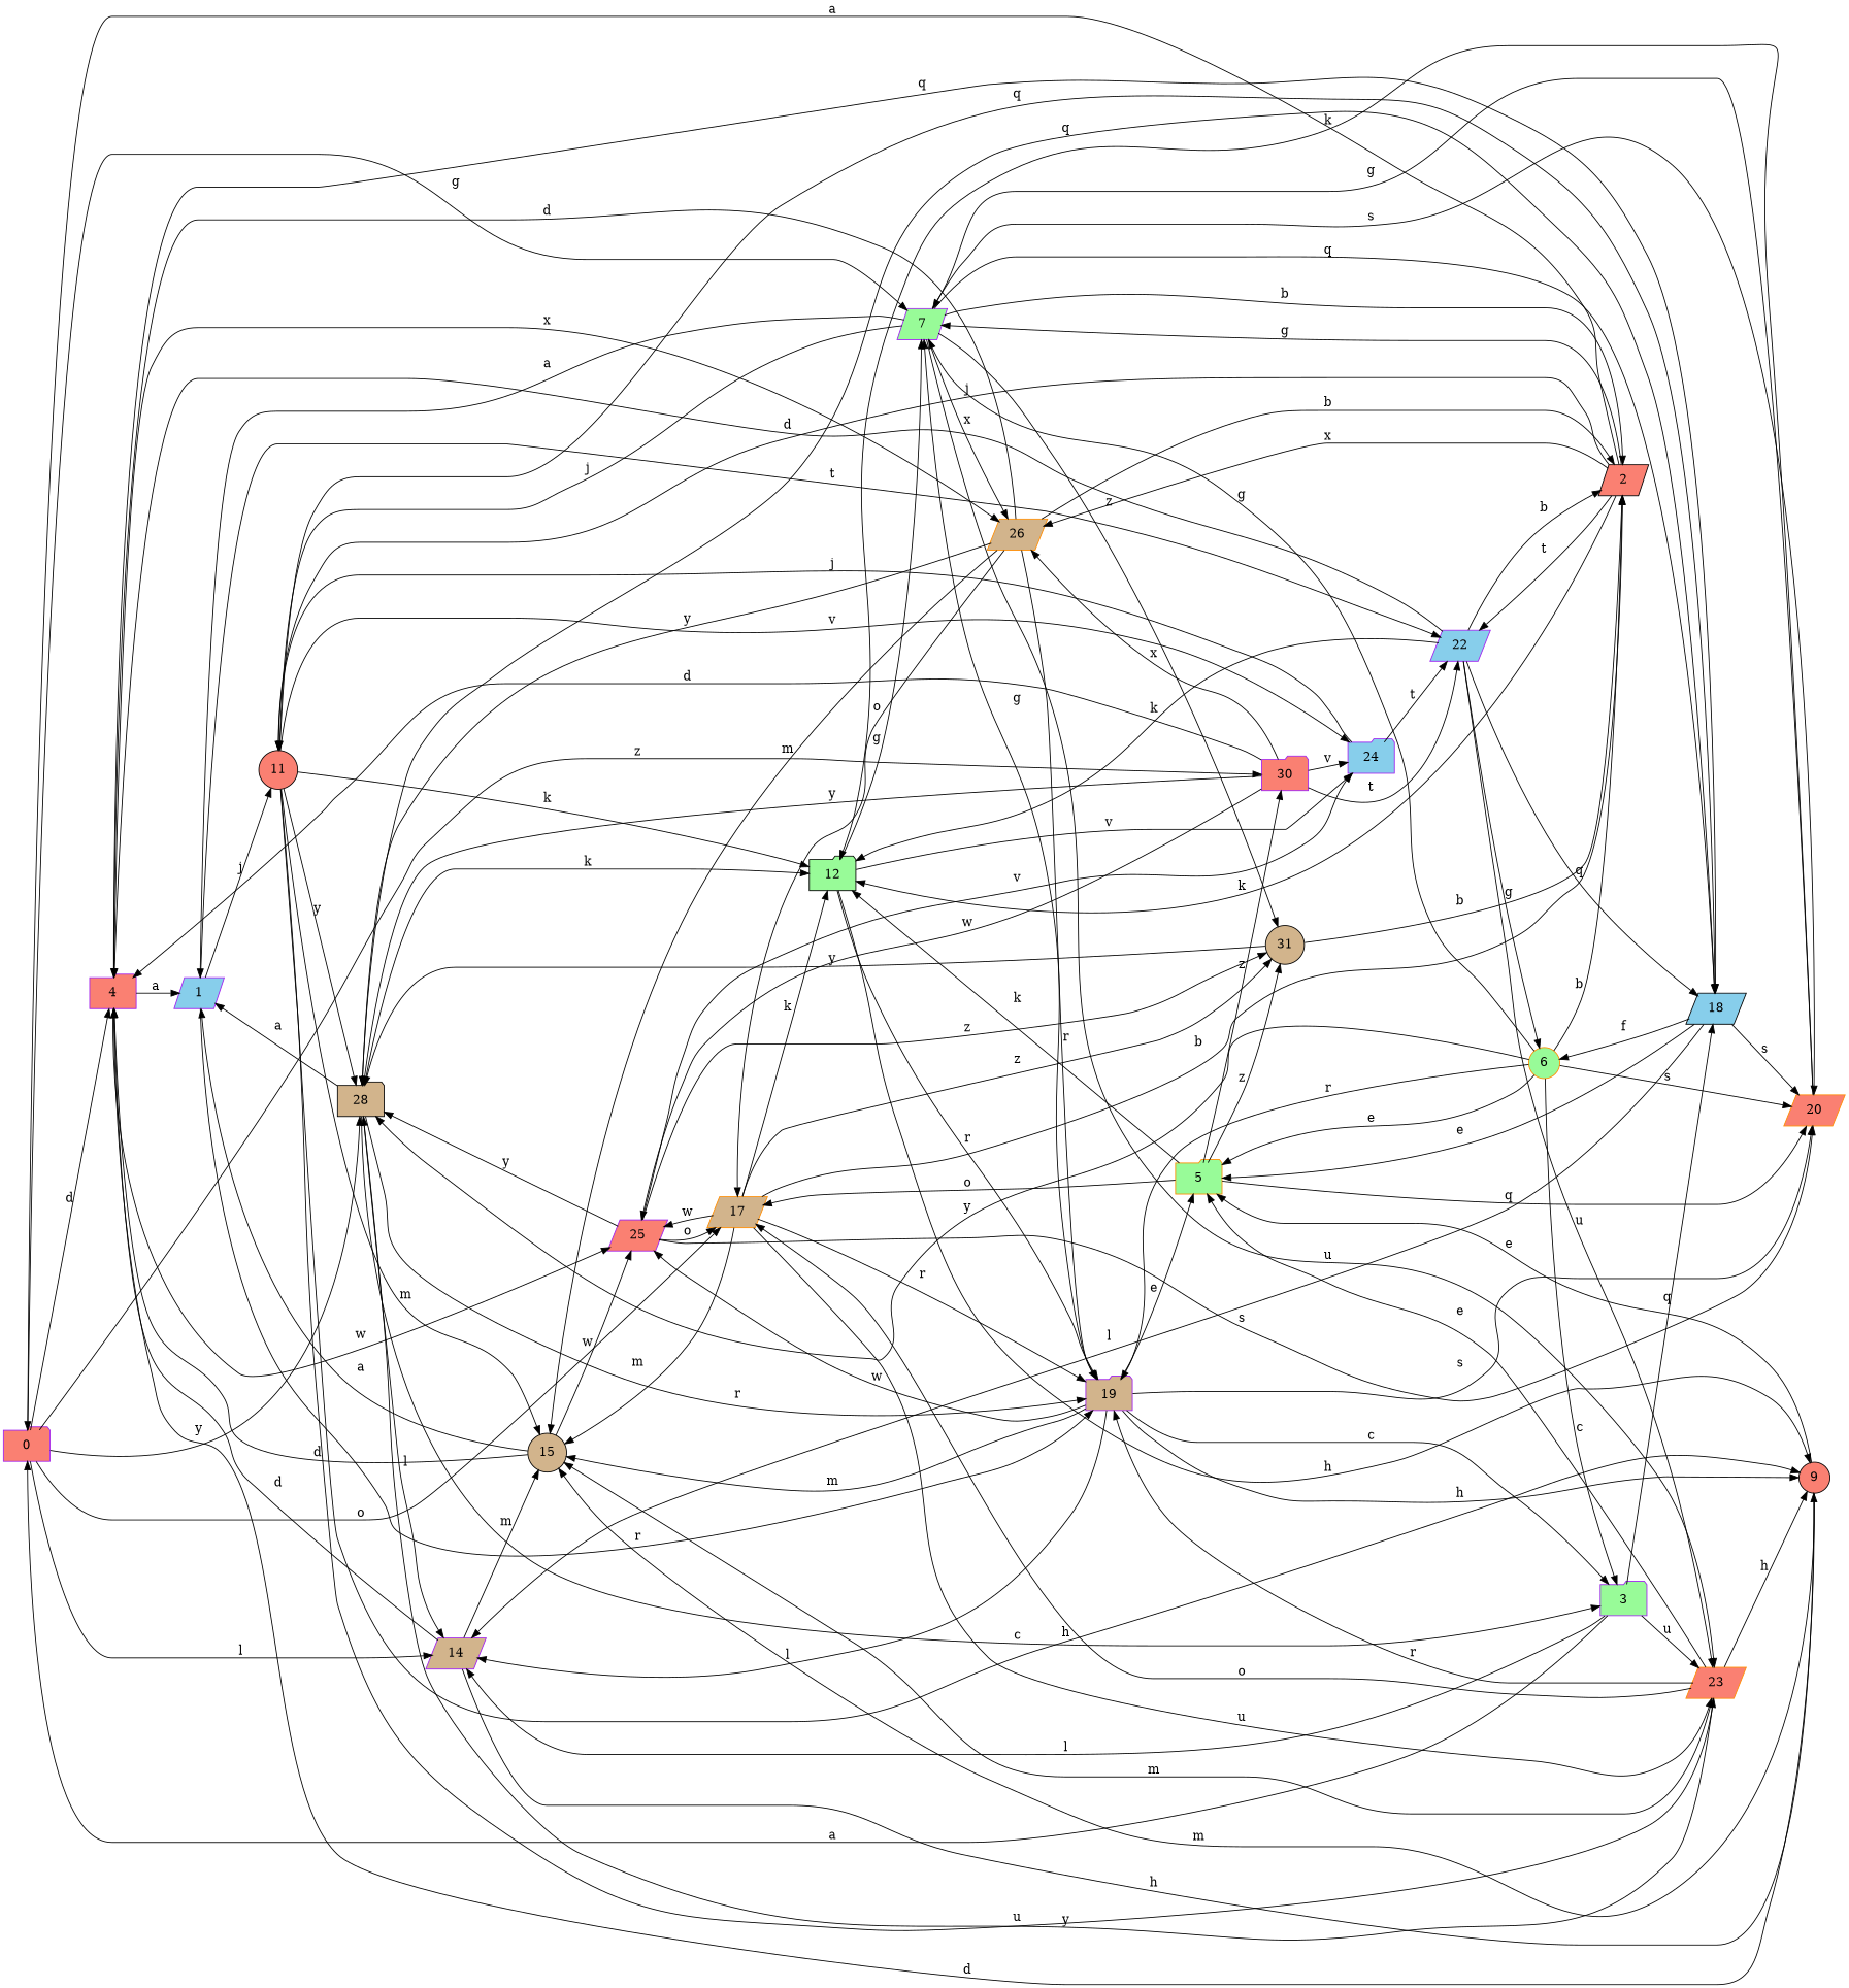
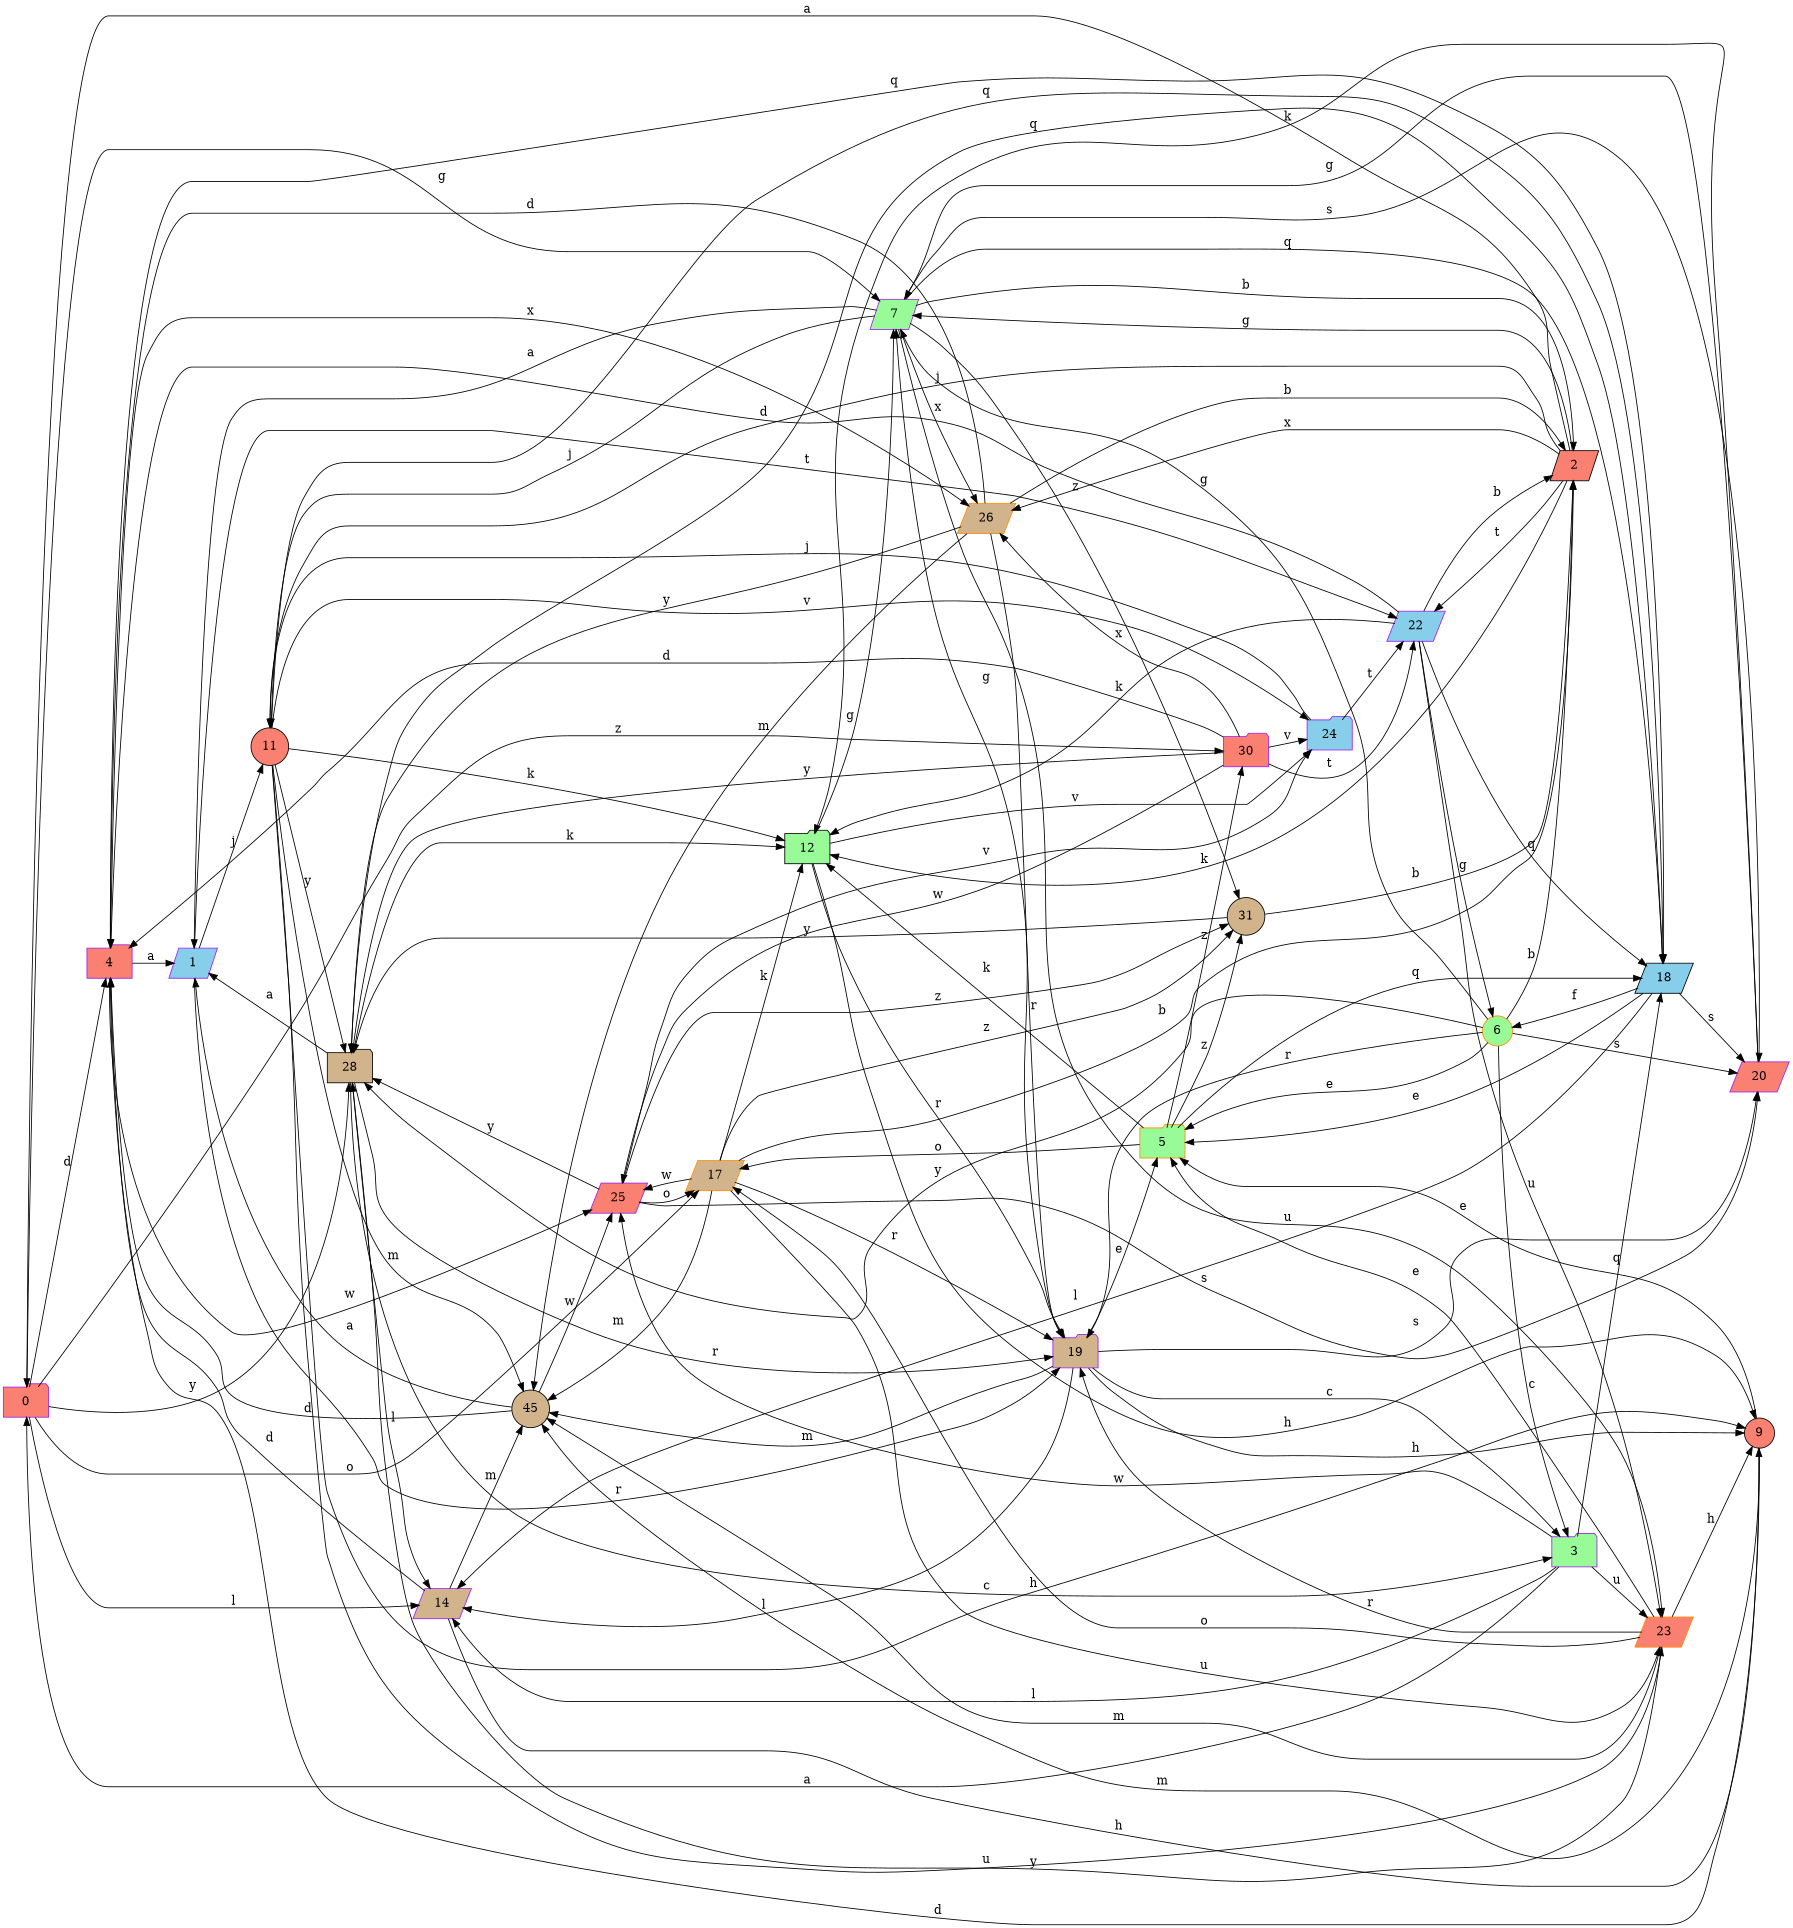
  strict digraph {
    rankdir=LR
    node [color=purple fillcolor=salmon shape=parallelogram style=filled]
    0 [shape=folder]
    4 [shape=folder]
    7 [fillcolor=palegreen]
    14 [fillcolor=tan]
    17 [color=darkorange fillcolor=tan]
    28 [color=black fillcolor=tan shape=folder]
    30 [shape=folder]
    1 [fillcolor=skyblue]
    26 [color=darkorange fillcolor=tan]
    18 [color=black fillcolor=skyblue]
    25
    11 [color=black shape=circle]
    2 [color=black]
    23 [color=darkorange]
    31 [color=black fillcolor=tan shape=circle]
-   20 [color=darkorange]
+   20
    9 [color=black shape=circle]
-   15 [color=black fillcolor=tan shape=circle]
+   15 [color=black fillcolor=tan shape=circle label=45]
    19 [fillcolor=tan shape=folder]
    12 [color=black fillcolor=palegreen shape=folder]
    3 [fillcolor=palegreen shape=folder]
    22 [fillcolor=skyblue]
    24 [fillcolor=skyblue shape=folder]
    5 [color=darkorange fillcolor=palegreen shape=folder]
    6 [color=darkorange fillcolor=palegreen shape=circle]
    0 -> 4 [label=d]
    0 -> 7 [label=g]
    0 -> 14 [label=l]
    0 -> 17 [label=o]
    0 -> 28 [label=y]
    0 -> 30 [label=z]
    4 -> 1 [label=a]
    4 -> 26 [label=x]
    4 -> 18 [label=q]
    4 -> 25 [label=w]
    7 -> 1 [label=a]
    7 -> 26 [label=x]
    7 -> 18 [label=q]
    7 -> 11 [label=j]
    7 -> 2 [label=b]
    7 -> 23 [label=u]
    7 -> 31 [label=z]
    7 -> 20 [label=s]
    14 -> 4 [label=d]
    14 -> 9 [label=h]
    14 -> 15 [label=m]
    17 -> 25 [label=w]
    17 -> 2 [label=b]
    17 -> 23 [label=u]
    17 -> 31 [label=z]
    17 -> 15 [label=m]
    17 -> 19 [label=r]
    17 -> 12 [label=k]
    28 -> 14 [label=l]
    28 -> 1 [label=a]
    28 -> 19 [label=r]
    28 -> 12 [label=k]
    28 -> 3 [label=c]
    30 -> 4 [label=d]
    30 -> 28 [label=y]
    30 -> 26 [label=x]
    30 -> 25 [label=w]
    30 -> 22 [label=t]
    30 -> 24 [label=v]
    1 -> 11 [label=j]
    1 -> 19 [label=r]
    1 -> 22 [label=t]
    26 -> 4 [label=d]
-   26 -> 17 [label=o]
    26 -> 28 [label=y]
    26 -> 2 [label=b]
    26 -> 15 [label=m]
    26 -> 19 [label=r]
    18 -> 14 [label=l]
    18 -> 28 [label=q]
    18 -> 20 [label=s]
    18 -> 5 [label=e]
    18 -> 6 [label=f]
    25 -> 17 [label=o]
    25 -> 28 [label=y]
    25 -> 31 [label=z]
    25 -> 20 [label=s]
    25 -> 24 [label=v]
    11 -> 28 [label=y]
    11 -> 18 [label=q]
    11 -> 23 [label=u]
    11 -> 9 [label=h]
    11 -> 15 [label=m]
    11 -> 12 [label=k]
    11 -> 24 [label=v]
    2 -> 0 [label=a]
    2 -> 7 [label=g]
    2 -> 26 [label=x]
    2 -> 11 [label=j]
    2 -> 12 [label=k]
    2 -> 22 [label=t]
    23 -> 17 [label=o]
    23 -> 28 [label=y]
    23 -> 9 [label=h]
    23 -> 15 [label=m]
    23 -> 19 [label=r]
    23 -> 5 [label=e]
    31 -> 28 [label=y]
    31 -> 2 [label=b]
    20 -> 7 [label=g]
    20 -> 12 [label=k]
    9 -> 4 [label=d]
    9 -> 15 [label=m]
    9 -> 5 [label=e]
    15 -> 4 [label=d]
    15 -> 1 [label=a]
    15 -> 25 [label=w]
    19 -> 7 [label=g]
    19 -> 14 [label=l]
    19 -> 20 [label=s]
    19 -> 9 [label=h]
    19 -> 15 [label=m]
    19 -> 3 [label=c]
    19 -> 5 [label=e]
    12 -> 7 [label=g]
    12 -> 9 [label=h]
    12 -> 19 [label=r]
    12 -> 24 [label=v]
    3 -> 0 [label=a]
    3 -> 14 [label=l]
    3 -> 18 [label=q]
-   19 -> 25 [label=w]
+   3 -> 25 [label=w]
    3 -> 23 [label=u]
    22 -> 4 [label=d]
    22 -> 18 [label=q]
    22 -> 2 [label=b]
    22 -> 23 [label=u]
    22 -> 12 [label=k]
    22 -> 6 [label=g]
    24 -> 11 [label=j]
    24 -> 22 [label=t]
    5 -> 17 [label=o]
    5 -> 30 [label=z]
-   5 -> 20 [label=q]
+   5 -> 18 [label=q]
    5 -> 31 [label=z]
    5 -> 12 [label=k]
    6 -> 7 [label=g]
    6 -> 28 [label=y]
    6 -> 2 [label=b]
    6 -> 20 [label=s]
    6 -> 19 [label=r]
    6 -> 3 [label=c]
    6 -> 5 [label=e]
  }
